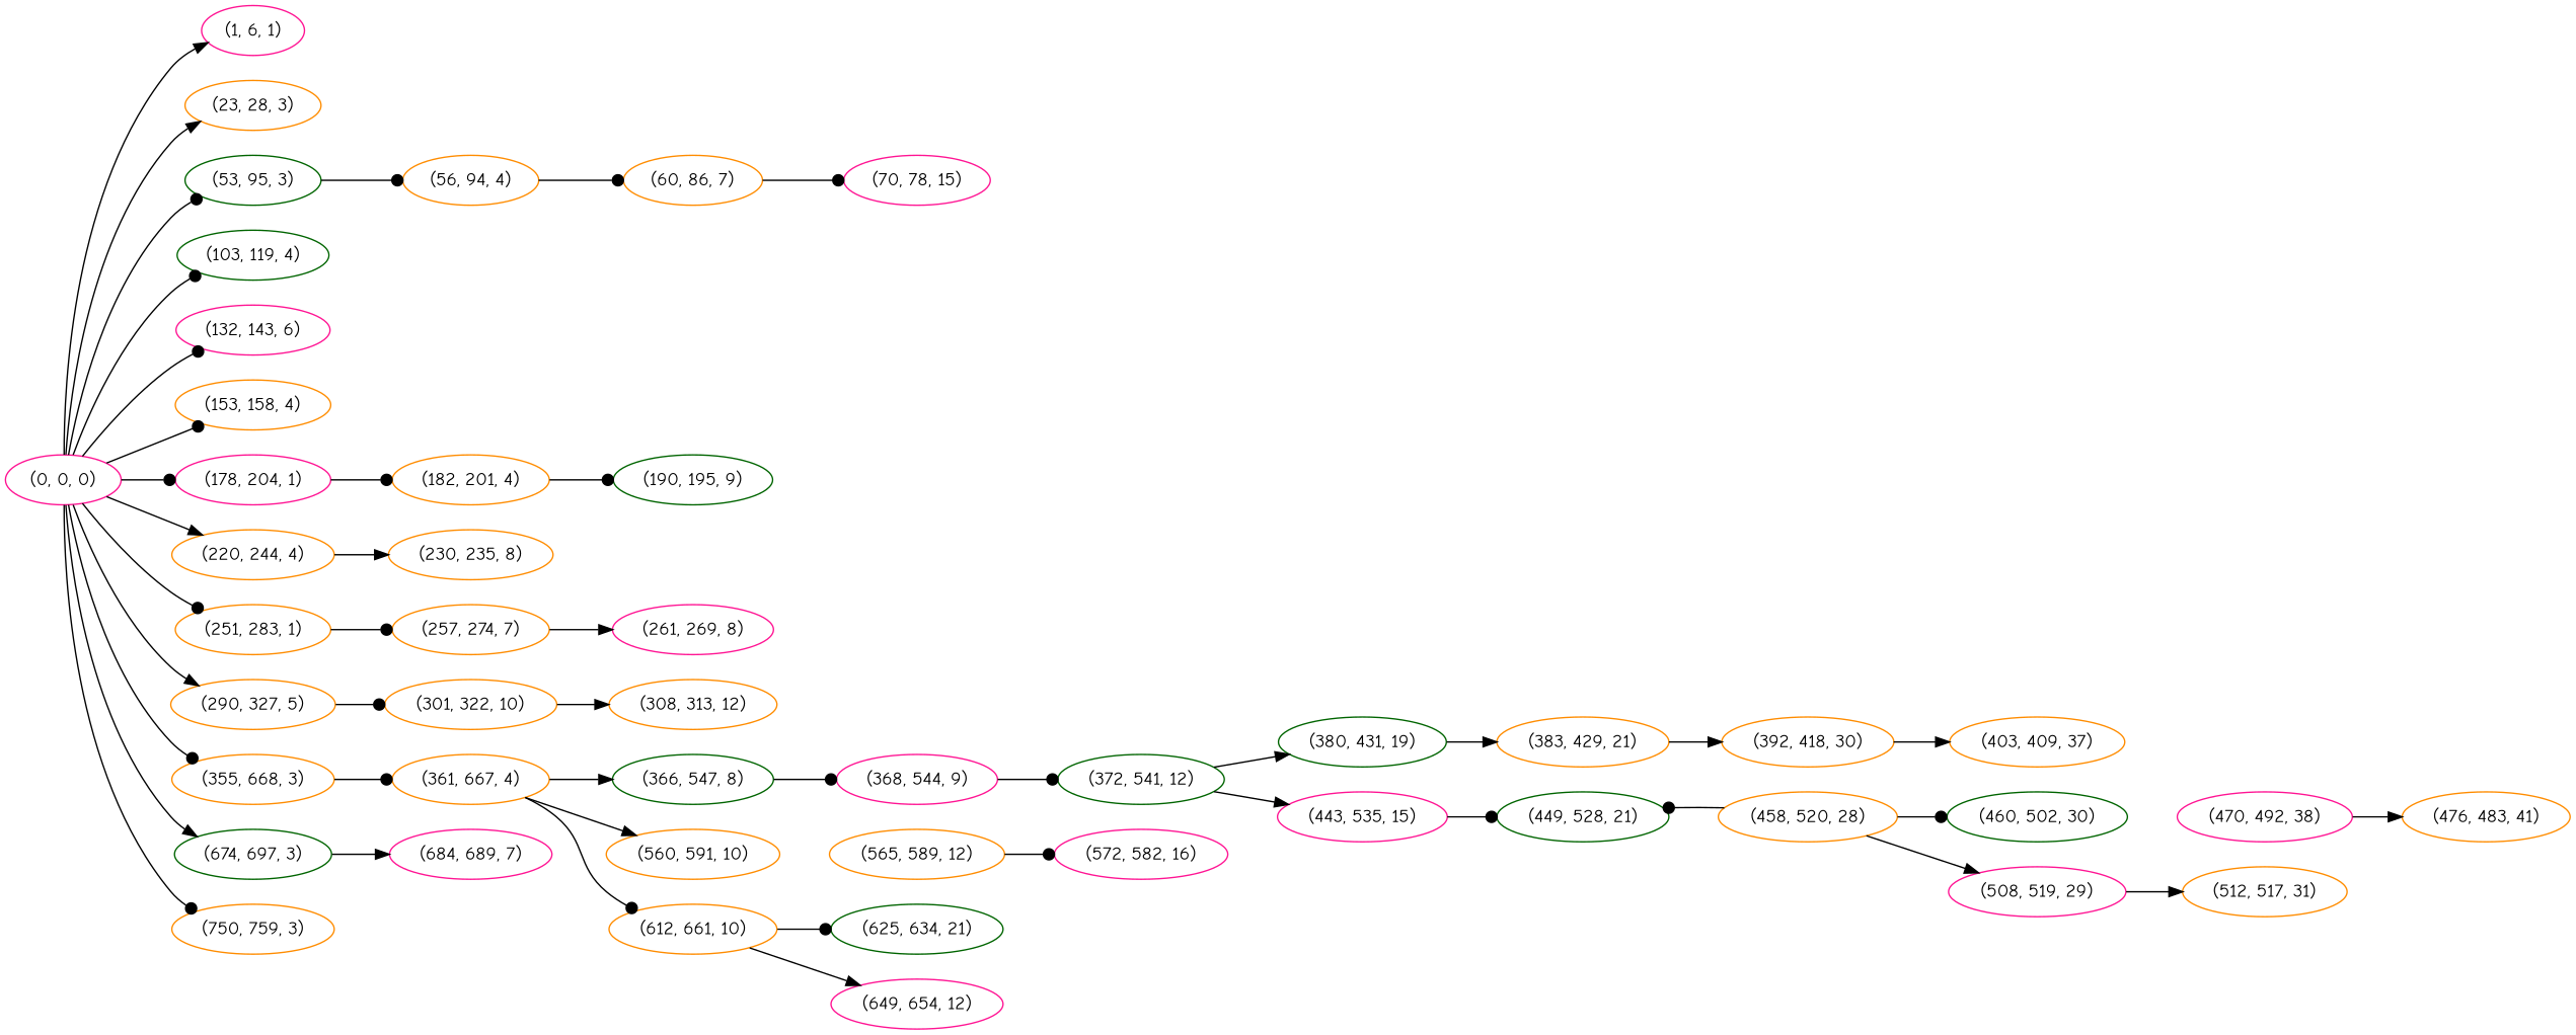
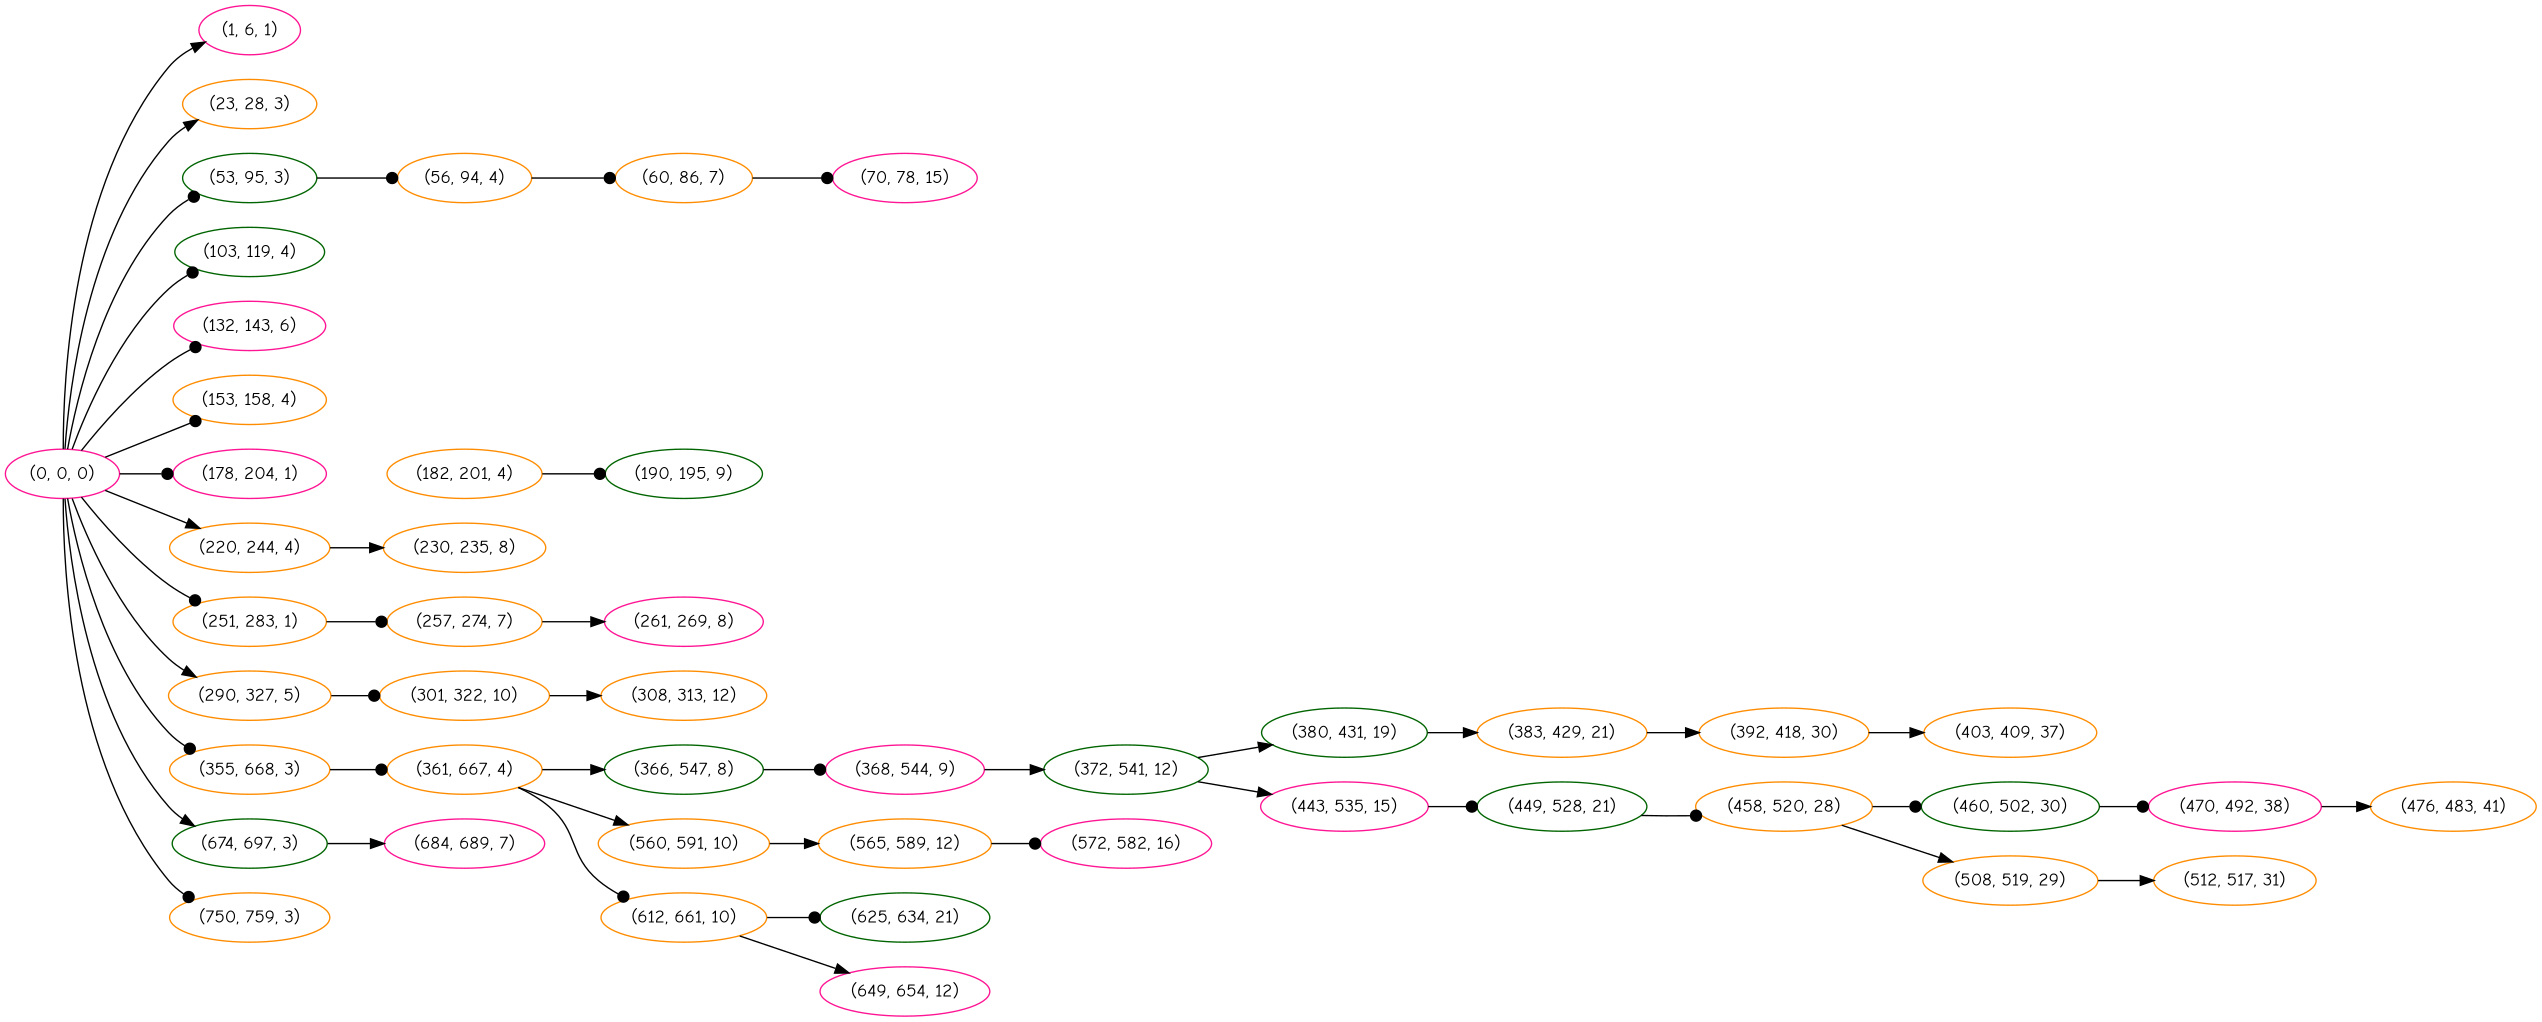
  digraph {
    fontname="Comic Neue"
    rankdir=LR
    node [color=darkorange fontname="Comic Neue"]
    edge [arrowhead=dot fontname="Comic Neue"]
    "(0, 0, 0)" [color=deeppink]
    "(1, 6, 1)" [color=deeppink]
    "(23, 28, 3)"
    "(53, 95, 3)" [color=darkgreen]
    "(103, 119, 4)" [color=darkgreen]
    "(132, 143, 6)" [color=deeppink]
    "(153, 158, 4)"
    "(178, 204, 1)" [color=deeppink]
    "(220, 244, 4)"
    "(251, 283, 1)"
    "(290, 327, 5)"
    "(355, 668, 3)"
    "(674, 697, 3)" [color=darkgreen]
    "(750, 759, 3)"
    "(56, 94, 4)"
    "(182, 201, 4)"
    "(230, 235, 8)"
    "(257, 274, 7)"
    "(301, 322, 10)"
    "(361, 667, 4)"
    "(684, 689, 7)" [color=deeppink]
    "(60, 86, 7)"
    "(70, 78, 15)" [color=deeppink]
    "(190, 195, 9)" [color=darkgreen]
    "(261, 269, 8)" [color=deeppink]
    "(308, 313, 12)"
    "(366, 547, 8)" [color=darkgreen]
    "(560, 591, 10)"
    "(612, 661, 10)"
    "(368, 544, 9)" [color=deeppink]
    "(565, 589, 12)"
    "(625, 634, 21)" [color=darkgreen]
    "(649, 654, 12)" [color=deeppink]
    "(372, 541, 12)" [color=darkgreen]
    "(380, 431, 19)" [color=darkgreen]
    "(443, 535, 15)" [color=deeppink]
    "(383, 429, 21)"
    "(449, 528, 21)" [color=darkgreen]
    "(392, 418, 30)"
    "(403, 409, 37)"
    "(458, 520, 28)"
    "(460, 502, 30)" [color=darkgreen]
-   "(508, 519, 29)" [color=deeppink]
+   "(508, 519, 29)"
    "(470, 492, 38)" [color=deeppink]
    "(512, 517, 31)"
    "(476, 483, 41)"
    "(572, 582, 16)" [color=deeppink]
    "(0, 0, 0)" -> "(1, 6, 1)" [arrowhead=normal]
    "(0, 0, 0)" -> "(23, 28, 3)" [arrowhead=normal]
    "(0, 0, 0)" -> "(53, 95, 3)"
    "(0, 0, 0)" -> "(103, 119, 4)"
    "(0, 0, 0)" -> "(132, 143, 6)"
    "(0, 0, 0)" -> "(153, 158, 4)"
    "(0, 0, 0)" -> "(178, 204, 1)"
    "(0, 0, 0)" -> "(220, 244, 4)" [arrowhead=normal]
    "(0, 0, 0)" -> "(251, 283, 1)"
    "(0, 0, 0)" -> "(290, 327, 5)" [arrowhead=normal]
    "(0, 0, 0)" -> "(355, 668, 3)"
    "(0, 0, 0)" -> "(674, 697, 3)" [arrowhead=normal]
    "(0, 0, 0)" -> "(750, 759, 3)"
    "(53, 95, 3)" -> "(56, 94, 4)"
-   "(178, 204, 1)" -> "(182, 201, 4)"
    "(220, 244, 4)" -> "(230, 235, 8)" [arrowhead=normal]
    "(251, 283, 1)" -> "(257, 274, 7)"
    "(290, 327, 5)" -> "(301, 322, 10)"
    "(355, 668, 3)" -> "(361, 667, 4)"
    "(674, 697, 3)" -> "(684, 689, 7)" [arrowhead=normal]
    "(56, 94, 4)" -> "(60, 86, 7)"
    "(182, 201, 4)" -> "(190, 195, 9)"
    "(257, 274, 7)" -> "(261, 269, 8)" [arrowhead=normal]
    "(301, 322, 10)" -> "(308, 313, 12)" [arrowhead=normal]
    "(361, 667, 4)" -> "(366, 547, 8)" [arrowhead=normal]
    "(361, 667, 4)" -> "(560, 591, 10)" [arrowhead=normal]
    "(361, 667, 4)" -> "(612, 661, 10)"
    "(60, 86, 7)" -> "(70, 78, 15)"
    "(366, 547, 8)" -> "(368, 544, 9)"
+   "(560, 591, 10)" -> "(565, 589, 12)" [arrowhead=normal]
    "(612, 661, 10)" -> "(625, 634, 21)"
    "(612, 661, 10)" -> "(649, 654, 12)" [arrowhead=normal]
-   "(368, 544, 9)" -> "(372, 541, 12)"
+   "(368, 544, 9)" -> "(372, 541, 12)" [arrowhead=normal]
    "(565, 589, 12)" -> "(572, 582, 16)"
    "(372, 541, 12)" -> "(380, 431, 19)" [arrowhead=normal]
    "(372, 541, 12)" -> "(443, 535, 15)" [arrowhead=normal]
    "(380, 431, 19)" -> "(383, 429, 21)" [arrowhead=normal]
    "(443, 535, 15)" -> "(449, 528, 21)"
    "(383, 429, 21)" -> "(392, 418, 30)" [arrowhead=normal]
-   "(458, 520, 28)" -> "(449, 528, 21)"
+   "(449, 528, 21)" -> "(458, 520, 28)"
    "(392, 418, 30)" -> "(403, 409, 37)" [arrowhead=normal]
    "(458, 520, 28)" -> "(460, 502, 30)"
    "(458, 520, 28)" -> "(508, 519, 29)" [arrowhead=normal]
+   "(460, 502, 30)" -> "(470, 492, 38)"
    "(508, 519, 29)" -> "(512, 517, 31)" [arrowhead=normal]
    "(470, 492, 38)" -> "(476, 483, 41)" [arrowhead=normal]
  }
